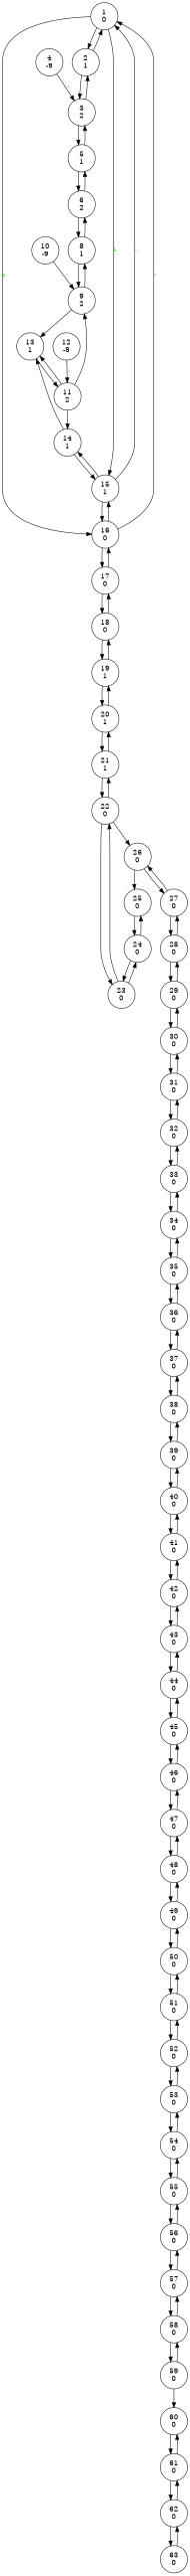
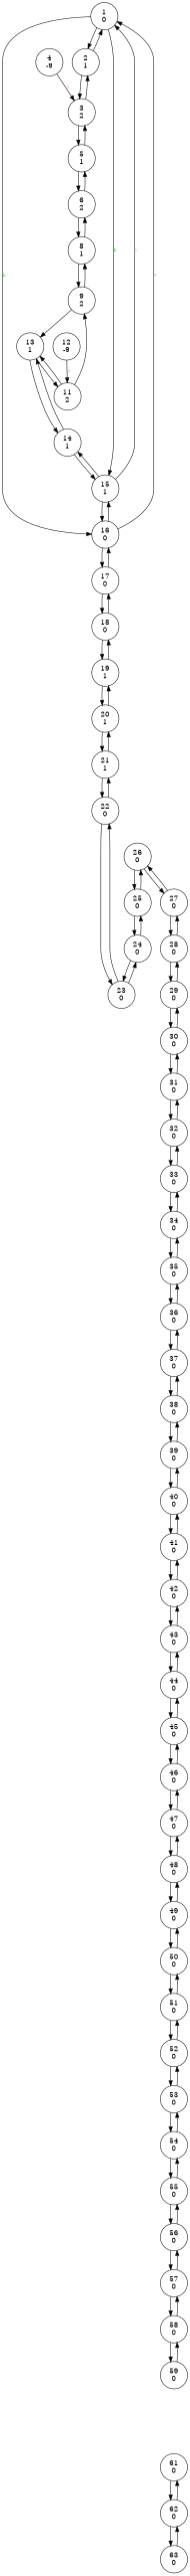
  digraph {
    "1\n0"
    "2\n1"
    "15\n1"
    "16\n0"
    "3\n2"
    "14\n1"
    "17\n0"
    "5\n1"
    "13\n1"
    "18\n0"
    "6\n2"
    "8\n1"
    "4\n-9"
    "9\n2"
    "11\n2"
-   "10\n-9"
    "12\n-9"
    "19\n1"
    "20\n1"
    "21\n1"
    "22\n0"
    "23\n0"
    "24\n0"
    "25\n0"
    "26\n0"
    "27\n0"
    "28\n0"
    "29\n0"
    "30\n0"
    "31\n0"
    "32\n0"
    "33\n0"
    "34\n0"
    "35\n0"
    "36\n0"
    "37\n0"
    "38\n0"
    "39\n0"
    "40\n0"
    "41\n0"
    "42\n0"
    "43\n0"
    "44\n0"
    "45\n0"
    "46\n0"
    "47\n0"
    "48\n0"
    "49\n0"
    "50\n0"
    "51\n0"
    "52\n0"
    "53\n0"
    "54\n0"
    "55\n0"
    "56\n0"
    "57\n0"
    "58\n0"
    "59\n0"
-   "60\n0"
    "61\n0"
    "62\n0"
    "63\n0"
    "1\n0" -> "2\n1"
    "1\n0" -> "15\n1" [fontcolor=green fontsize=8 label=L]
    "1\n0" -> "16\n0" [fontcolor=green fontsize=8 label=L]
    "2\n1" -> "1\n0"
    "2\n1" -> "3\n2"
    "15\n1" -> "1\n0" [fontcolor=pink fontsize=8 label=L]
    "15\n1" -> "16\n0"
    "15\n1" -> "14\n1"
    "16\n0" -> "1\n0" [fontcolor=pink fontsize=8 label=C]
    "16\n0" -> "15\n1"
    "16\n0" -> "17\n0"
    "3\n2" -> "2\n1"
    "3\n2" -> "5\n1"
    "14\n1" -> "15\n1"
    "14\n1" -> "13\n1"
    "17\n0" -> "16\n0"
    "17\n0" -> "18\n0"
    "5\n1" -> "3\n2"
    "5\n1" -> "6\n2"
-   "11\n2" -> "14\n1"
+   "13\n1" -> "14\n1"
    "13\n1" -> "11\n2"
    "18\n0" -> "17\n0"
    "18\n0" -> "19\n1"
    "6\n2" -> "5\n1"
    "6\n2" -> "8\n1"
    "8\n1" -> "6\n2"
    "8\n1" -> "9\n2"
    "4\n-9" -> "3\n2" [fontcolor=pink fontsize=8 label=C]
    "9\n2" -> "13\n1"
    "9\n2" -> "8\n1"
    "11\n2" -> "13\n1"
    "11\n2" -> "9\n2"
-   "10\n-9" -> "9\n2" [fontcolor=pink fontsize=8 label=C]
    "12\n-9" -> "11\n2" [fontcolor=pink fontsize=8 label=C]
    "19\n1" -> "18\n0"
    "19\n1" -> "20\n1"
    "20\n1" -> "19\n1"
    "20\n1" -> "21\n1"
    "21\n1" -> "20\n1"
    "21\n1" -> "22\n0"
    "22\n0" -> "21\n1"
    "22\n0" -> "23\n0"
    "23\n0" -> "22\n0"
    "23\n0" -> "24\n0"
    "24\n0" -> "23\n0"
    "24\n0" -> "25\n0"
    "25\n0" -> "24\n0"
-   "22\n0" -> "26\n0"
+   "25\n0" -> "26\n0"
    "26\n0" -> "25\n0"
    "26\n0" -> "27\n0"
    "27\n0" -> "26\n0"
    "27\n0" -> "28\n0"
    "28\n0" -> "27\n0"
    "28\n0" -> "29\n0"
    "29\n0" -> "28\n0"
    "29\n0" -> "30\n0"
    "30\n0" -> "29\n0"
    "30\n0" -> "31\n0"
    "31\n0" -> "30\n0"
    "31\n0" -> "32\n0"
    "32\n0" -> "31\n0"
    "32\n0" -> "33\n0"
    "33\n0" -> "32\n0"
    "33\n0" -> "34\n0"
    "34\n0" -> "33\n0"
    "34\n0" -> "35\n0"
    "35\n0" -> "34\n0"
    "35\n0" -> "36\n0"
    "36\n0" -> "35\n0"
    "36\n0" -> "37\n0"
    "37\n0" -> "36\n0"
    "37\n0" -> "38\n0"
    "38\n0" -> "37\n0"
    "38\n0" -> "39\n0"
    "39\n0" -> "38\n0"
    "39\n0" -> "40\n0"
    "40\n0" -> "39\n0"
    "40\n0" -> "41\n0"
    "41\n0" -> "40\n0"
    "41\n0" -> "42\n0"
    "42\n0" -> "41\n0"
    "42\n0" -> "43\n0"
    "43\n0" -> "42\n0"
    "43\n0" -> "44\n0"
    "44\n0" -> "43\n0"
    "44\n0" -> "45\n0"
    "45\n0" -> "44\n0"
    "45\n0" -> "46\n0"
    "46\n0" -> "45\n0"
    "46\n0" -> "47\n0"
    "47\n0" -> "46\n0"
    "47\n0" -> "48\n0"
    "48\n0" -> "47\n0"
    "48\n0" -> "49\n0"
    "49\n0" -> "48\n0"
    "49\n0" -> "50\n0"
    "50\n0" -> "49\n0"
    "50\n0" -> "51\n0"
    "51\n0" -> "50\n0"
    "51\n0" -> "52\n0"
    "52\n0" -> "51\n0"
    "52\n0" -> "53\n0"
    "53\n0" -> "52\n0"
    "53\n0" -> "54\n0"
    "54\n0" -> "53\n0"
    "54\n0" -> "55\n0"
    "55\n0" -> "54\n0"
    "55\n0" -> "56\n0"
    "56\n0" -> "55\n0"
    "56\n0" -> "57\n0"
    "57\n0" -> "56\n0"
    "57\n0" -> "58\n0"
    "58\n0" -> "57\n0"
    "58\n0" -> "59\n0"
    "59\n0" -> "58\n0"
-   "59\n0" -> "60\n0"
-   "60\n0" -> "61\n0"
-   "61\n0" -> "60\n0"
    "61\n0" -> "62\n0"
    "62\n0" -> "61\n0"
    "62\n0" -> "63\n0"
    "63\n0" -> "62\n0"
  }
